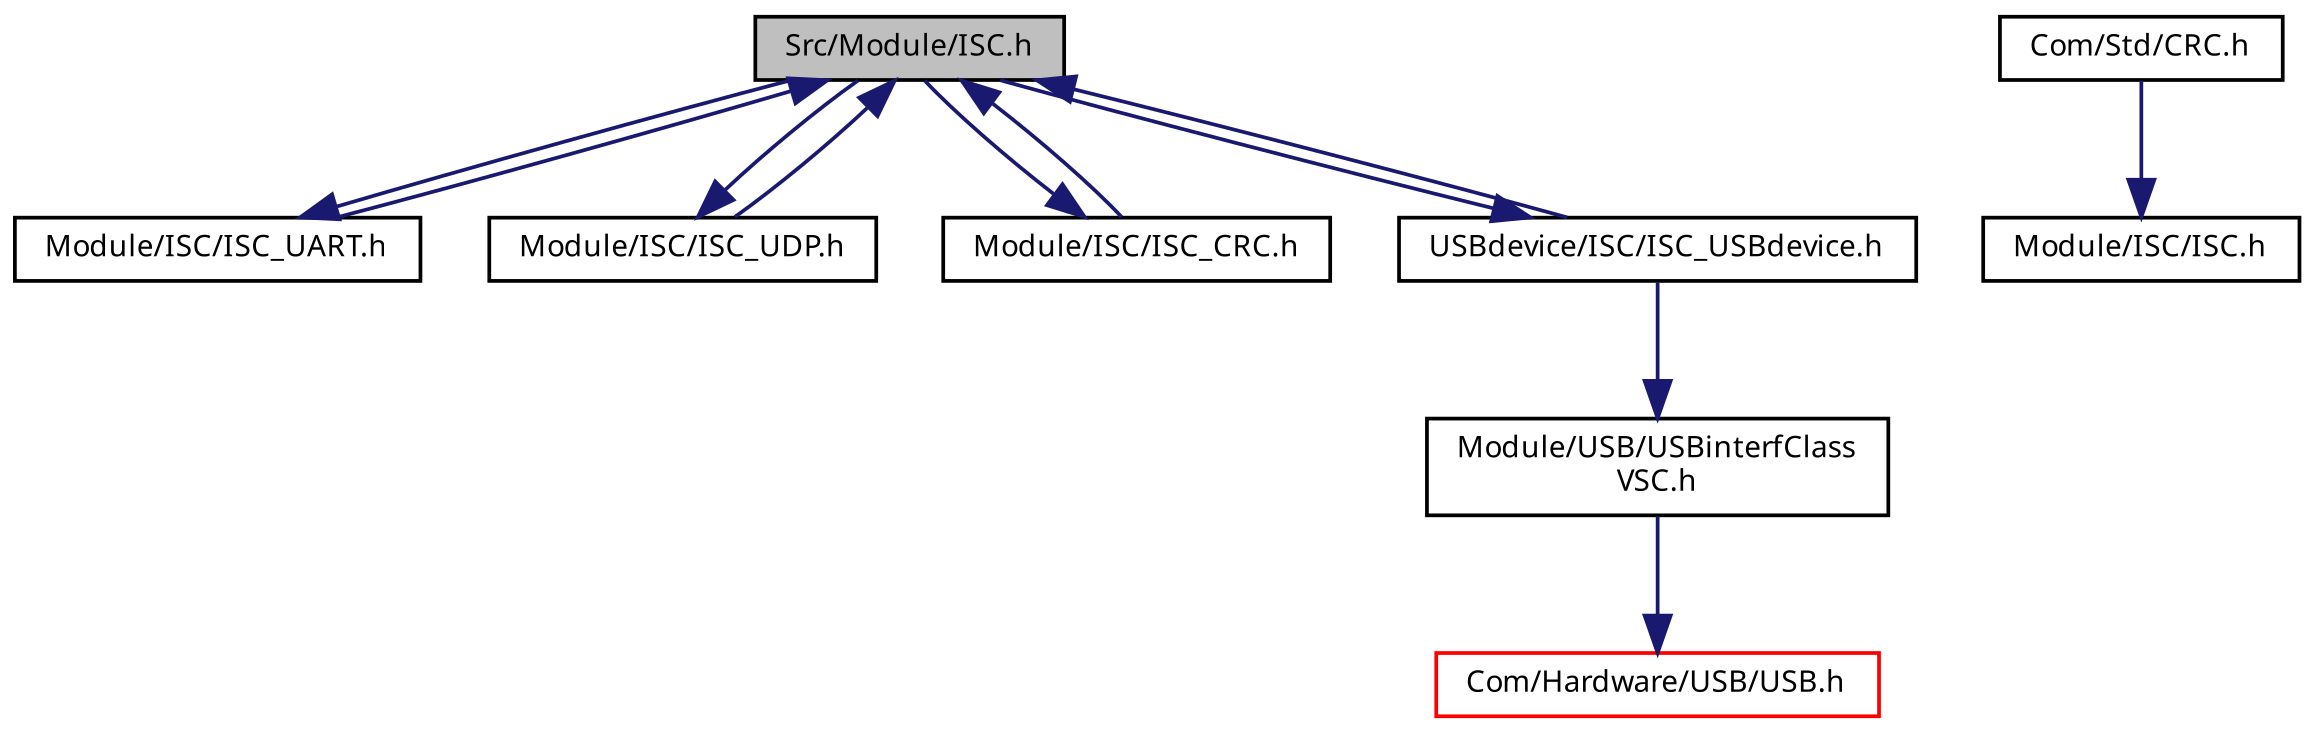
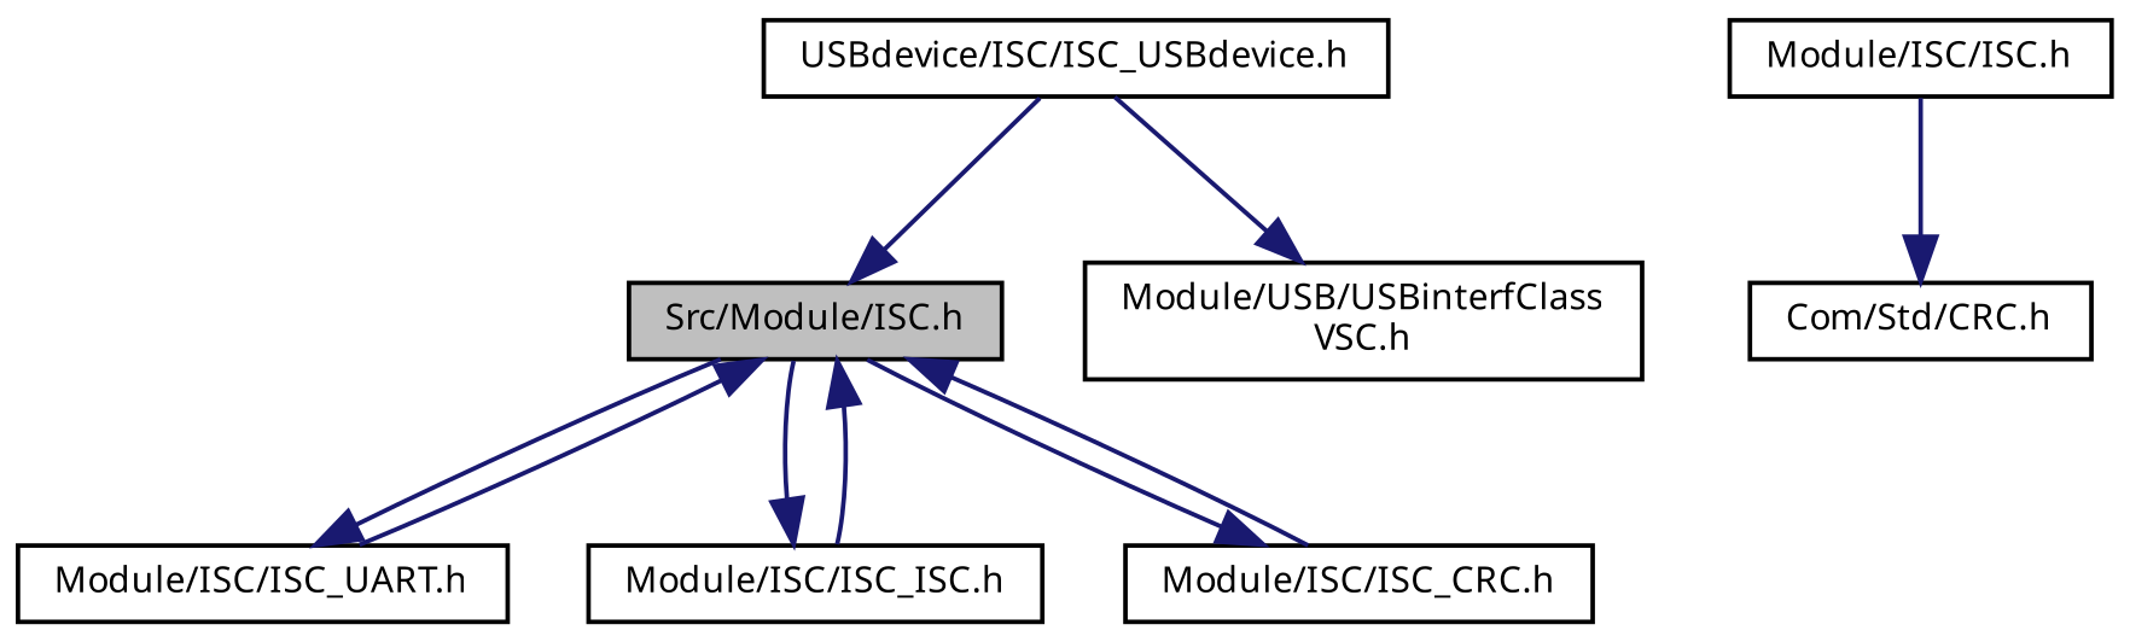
  digraph {
    node [color=black fillcolor=white fontname=Sans fontsize=8 shape=record style=filled]
    edge [color=midnightblue fontname=Sans fontsize=8 labelfontname=Sans labelfontsize=8 style=solid]
    n1 [fillcolor=grey75 fontcolor=black height=0.2 label="Src/Module/ISC.h" width=0.4]
    n2 [height=0.2 label="Module/ISC/ISC_UART.h" width=0.4]
-   n3 [height=0.2 label="Module/ISC/ISC_UDP.h" width=0.4]
+   n3 [height=0.2 label="Module/ISC/ISC_ISC.h" width=0.4]
    n4 [height=0.2 label="Module/ISC/ISC_CRC.h" width=0.4]
    n5 [height=0.2 label="USBdevice/ISC/ISC_USBdevice.h" width=0.4]
    n6 [height=0.2 label="Module/ISC/ISC.h" width=0.4]
    n7 [height=0.2 label="Com/Std/CRC.h" width=0.4]
    n8 [height=0.2 label="Module/USB/USBinterfClass\lVSC.h" width=0.4]
-   n9 [color=red height=0.2 label="Com/Hardware/USB/USB.h" width=0.4]
    n1 -> n2
    n1 -> n3
    n1 -> n4
-   n1 -> n5
    n2 -> n1
    n3 -> n1
    n4 -> n1
    n5 -> n1
    n5 -> n8
-   n7 -> n6
-   n8 -> n9
+   n6 -> n7
  }
